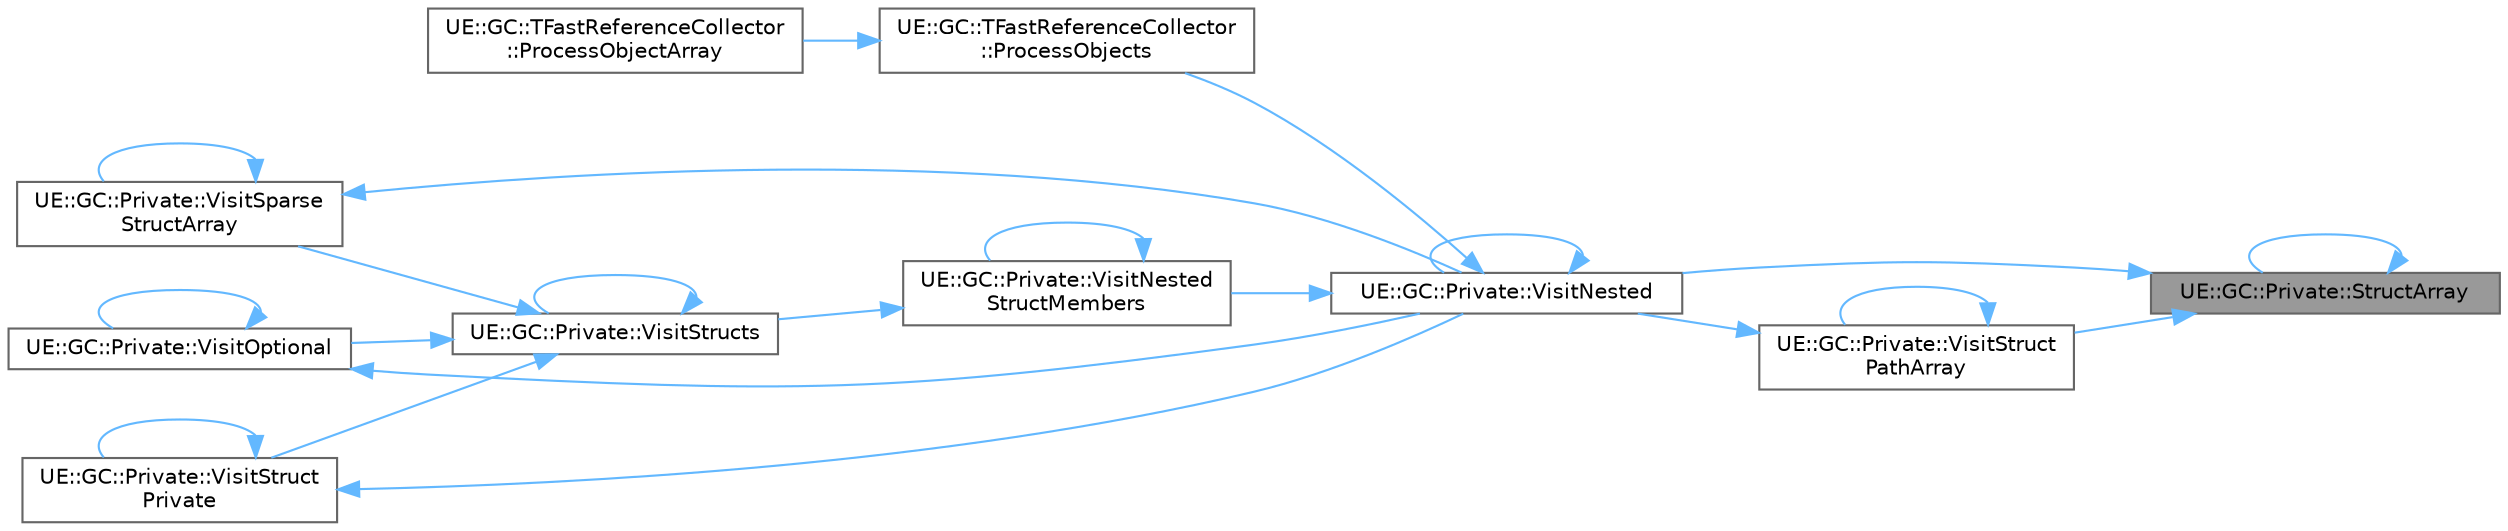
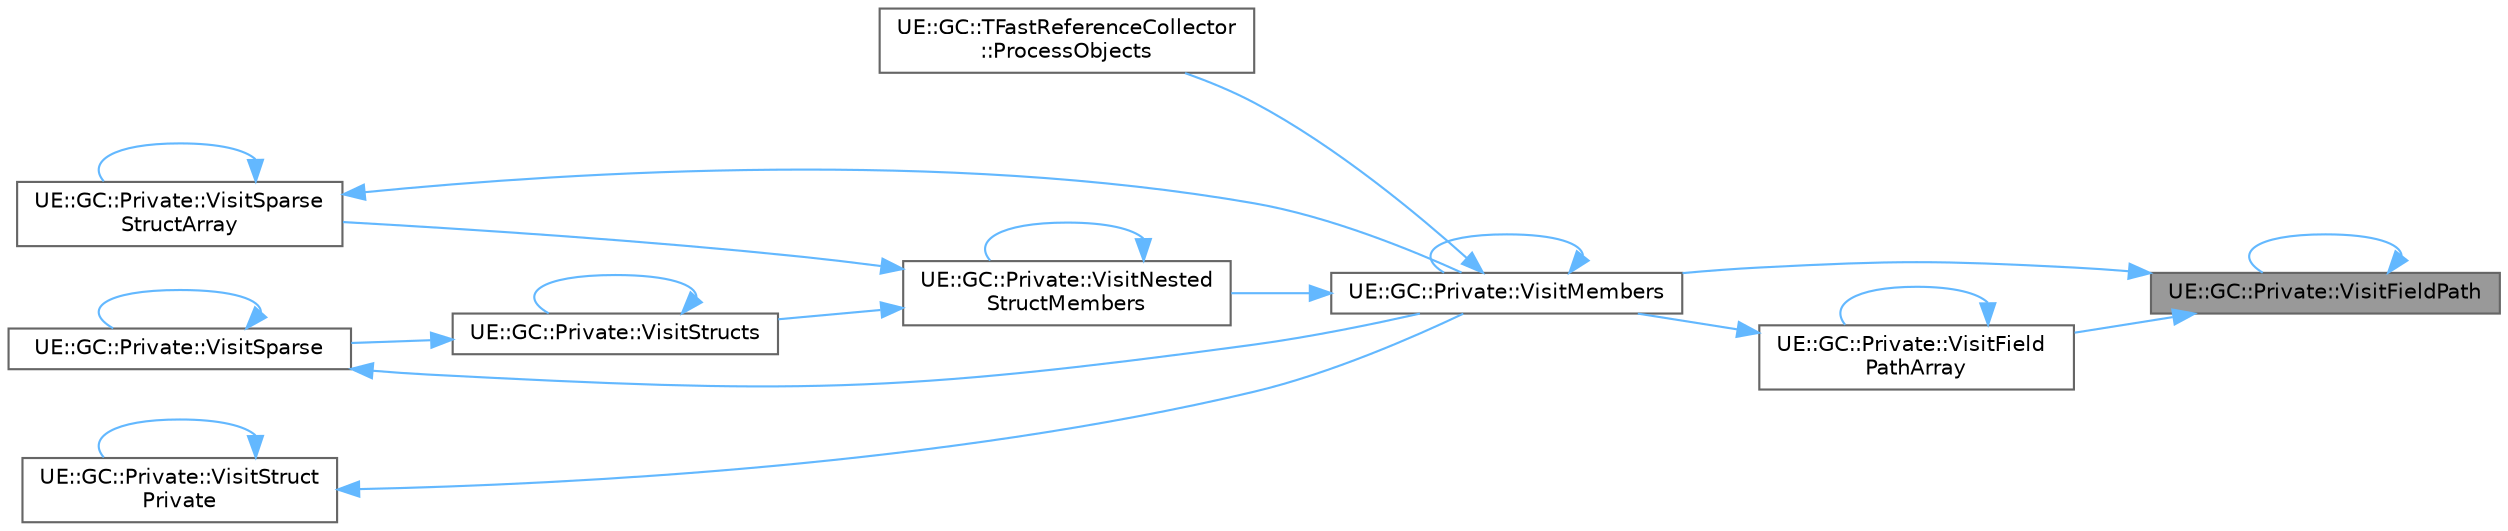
  digraph {
    rankdir=RL
    node [color=grey40 fillcolor=white fontname=Helvetica fontsize=10 shape=box style=filled]
    edge [color=steelblue1 dir=back fontname=Helvetica fontsize=10 labelfontname=Helvetica labelfontsize=10 style=solid]
-   n1 [color=gray40 fillcolor=grey60 fontcolor=black height=0.2 label="UE::GC::Private::StructArray" width=0.4]
-   n2 [height=0.2 label="UE::GC::Private::VisitStruct\lPathArray" width=0.4]
-   n3 [height=0.2 label="UE::GC::Private::VisitNested" width=0.4]
+   n1 [color=gray40 fillcolor=grey60 fontcolor=black height=0.2 label="UE::GC::Private::VisitFieldPath" width=0.4]
+   n2 [height=0.2 label="UE::GC::Private::VisitField\lPathArray" width=0.4]
+   n3 [height=0.2 label="UE::GC::Private::VisitMembers" width=0.4]
    n4 [height=0.2 label="UE::GC::TFastReferenceCollector\l::ProcessObjects" width=0.4]
    n5 [height=0.2 label="UE::GC::Private::VisitNested\lStructMembers" width=0.4]
-   n6 [height=0.2 label="UE::GC::TFastReferenceCollector\l::ProcessObjectArray" width=0.4]
    n7 [height=0.2 label="UE::GC::Private::VisitSparse\lStructArray" width=0.4]
    n8 [height=0.2 label="UE::GC::Private::VisitStructs" width=0.4]
-   n9 [height=0.2 label="UE::GC::Private::VisitOptional" width=0.4]
+   n9 [height=0.2 label="UE::GC::Private::VisitSparse" width=0.4]
    n10 [height=0.2 label="UE::GC::Private::VisitStruct\lPrivate" width=0.4]
    n1 -> n1
    n1 -> n2
    n1 -> n3
    n2 -> n2
    n2 -> n3
    n3 -> n3
    n3 -> n4
    n3 -> n5
-   n4 -> n6
    n5 -> n5
-   n8 -> n7
+   n5 -> n7
    n5 -> n8
    n7 -> n3
    n7 -> n7
    n8 -> n8
    n8 -> n9
-   n8 -> n10
    n9 -> n3
    n9 -> n9
    n10 -> n3
    n10 -> n10
  }
